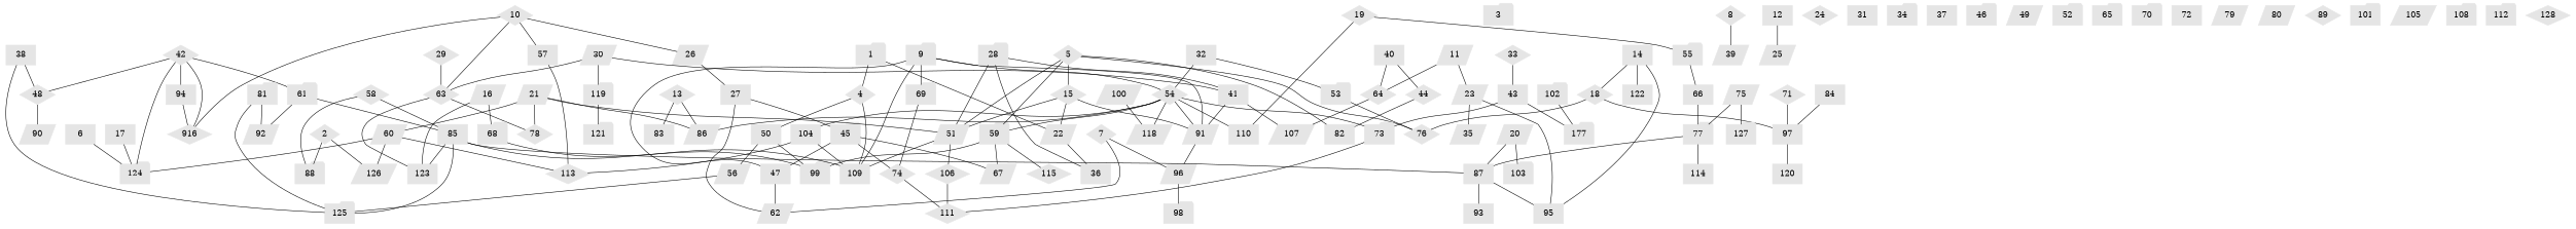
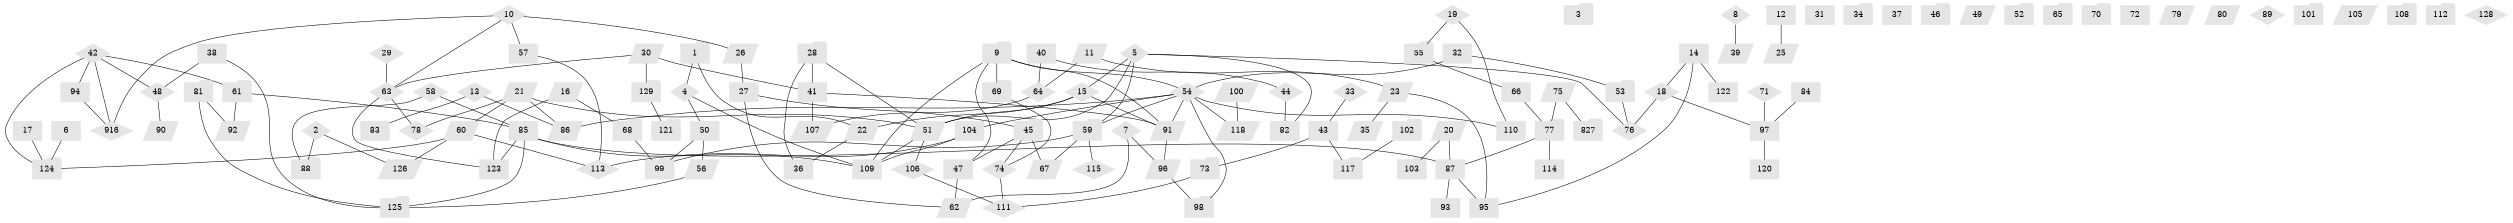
  graph {
    node [color=gray90 shape=box style=filled]
    4 [shape=diamond]
    1 [shape=folder]
    22 [shape=parallelogram]
    50
    109
    36
    2 [shape=diamond]
    88 [shape=folder]
    126 [shape=parallelogram]
    3 [shape=folder]
    56 [shape=parallelogram]
    99 [shape=folder]
    5 [shape=diamond]
    15 [shape=diamond]
    51 [shape=parallelogram]
    59 [shape=folder]
    76 [shape=diamond]
    82
    91 [shape=parallelogram]
    106 [shape=diamond]
    67 [shape=parallelogram]
    115 [shape=diamond]
    6
    124 [shape=folder]
    7 [shape=diamond]
    62 [shape=parallelogram]
    96 [shape=parallelogram]
    98 [shape=folder]
    8 [shape=diamond]
    39 [shape=parallelogram]
    9 [shape=folder]
    47
    54 [shape=diamond]
    69 [shape=folder]
    86 [shape=parallelogram]
    110
    104
    118 [shape=parallelogram]
    74 [shape=diamond]
    10 [shape=diamond]
    26 [shape=parallelogram]
    57
    63 [shape=diamond]
    n44 [label=916 shape=diamond]
    27
    113 [shape=diamond]
    123
    78 [shape=diamond]
    11 [shape=parallelogram]
    23 [shape=parallelogram]
    64 [shape=diamond]
    95
    35 [shape=parallelogram]
    107 [shape=parallelogram]
    12
    25 [shape=parallelogram]
    13 [shape=diamond]
    83
    14
    18 [shape=diamond]
    122
    97
    16 [shape=parallelogram]
    68 [shape=folder]
    17
    120
    19 [shape=diamond]
    55 [shape=folder]
    66
    20 [shape=parallelogram]
    87
    103 [shape=folder]
    93
    21 [shape=parallelogram]
    60 [shape=parallelogram]
-   24 [shape=diamond]
    45 [shape=folder]
    28 [shape=folder]
    41
    29 [shape=diamond]
    30 [shape=parallelogram]
-   119 [shape=folder]
+   119 [shape=folder label=129]
    121 [shape=folder]
    31
    32
    53 [shape=folder]
    33 [shape=diamond]
    43
    73 [shape=folder]
-   117 [shape=folder label=177]
+   117 [shape=folder]
    34 [shape=folder]
    37
    38
    48 [shape=diamond]
    125 [shape=folder]
    90 [shape=parallelogram]
    40
    44 [shape=diamond]
    42 [shape=diamond]
    61 [shape=folder]
    94
    85
    92 [shape=parallelogram]
    111 [shape=diamond]
    46 [shape=folder]
    49 [shape=parallelogram]
    52 [shape=folder]
    77 [shape=folder]
    58 [shape=diamond]
    65 [shape=folder]
    114
    70 [shape=folder]
    71 [shape=diamond]
    72
    75 [shape=parallelogram]
-   127 [shape=folder]
+   127 [shape=folder label=827]
    79 [shape=parallelogram]
    80 [shape=parallelogram]
    81 [shape=folder]
    84
    89 [shape=diamond]
    100 [shape=parallelogram]
    101 [shape=folder]
    102 [shape=folder]
    105 [shape=parallelogram]
    108 [shape=folder]
    112 [shape=folder]
    128 [shape=diamond]
    4 -- 50
    4 -- 109
    1 -- 4
    1 -- 22
    22 -- 36
    50 -- 56
    50 -- 99
    2 -- 88
    2 -- 126
    56 -- 125
    5 -- 15
    5 -- 51
    5 -- 59
    5 -- 76
    5 -- 82
    15 -- 22
    15 -- 51
    15 -- 91
    51 -- 109
    51 -- 106
    59 -- 99
    59 -- 67
    59 -- 115
    91 -- 96
    106 -- 111
    6 -- 124
    7 -- 62
    7 -- 96
    96 -- 98
    8 -- 39
    9 -- 109
    9 -- 91
    9 -- 47
    9 -- 54
    9 -- 69
    47 -- 62
    54 -- 59
    54 -- 91
-   54 -- 73
+   54 -- 98
    54 -- 86
    54 -- 110
    54 -- 104
    54 -- 118
    69 -- 74
    104 -- 109
    104 -- 113
    74 -- 111
    10 -- 26
    10 -- 57
    10 -- 63
    10 -- n44
    26 -- 27
    57 -- 113
    63 -- 123
    63 -- 78
    27 -- 62
    27 -- 45
    11 -- 23
    11 -- 64
    23 -- 95
    23 -- 35
    64 -- 107
    12 -- 25
    13 -- 86
    13 -- 83
    14 -- 95
    14 -- 18
    14 -- 122
    18 -- 76
    18 -- 97
    97 -- 120
    16 -- 123
    16 -- 68
    68 -- 99
    17 -- 124
    19 -- 110
    19 -- 55
    55 -- 66
    66 -- 77
    20 -- 87
    20 -- 103
    87 -- 95
    87 -- 93
    21 -- 51
    21 -- 86
    21 -- 78
    21 -- 60
    60 -- 126
    60 -- 124
    60 -- 113
    45 -- 67
    45 -- 47
    45 -- 74
    28 -- 36
    28 -- 51
    28 -- 41
    41 -- 91
    41 -- 107
    29 -- 63
    30 -- 63
    30 -- 41
    30 -- 119
    119 -- 121
    32 -- 54
    32 -- 53
    53 -- 76
    33 -- 43
    43 -- 73
    43 -- 117
    73 -- 111
    38 -- 48
    38 -- 125
    48 -- 90
    40 -- 64
    40 -- 44
    44 -- 82
    42 -- 124
    42 -- n44
    42 -- 48
    42 -- 61
    42 -- 94
    61 -- 85
    61 -- 92
    94 -- n44
    85 -- 109
    85 -- 123
    85 -- 87
    85 -- 125
    77 -- 87
    77 -- 114
    58 -- 88
    58 -- 85
    71 -- 97
    75 -- 77
    75 -- 127
    81 -- 125
    81 -- 92
    84 -- 97
    100 -- 118
    102 -- 117
  }
